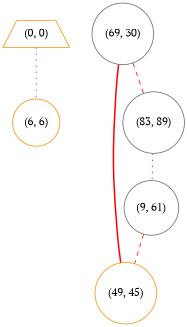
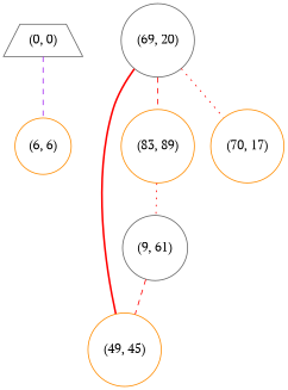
  graph {
    fontname="PT Serif"
    node [color=darkorange fontname="PT Serif" shape=circle]
    edge [color=red fontname="PT Serif" style=dashed weight=1]
-   "(0, 0)" [shape=trapezium]
+   "(0, 0)" [color=gray40 shape=trapezium]
    "(6, 6)"
    "(9, 61)" [color=gray40]
    "(49, 45)"
-   "(69, 20)" [color=gray40 label="(69, 30)"]
-   "(83, 89)" [color=gray40]
-   "(0, 0)" -- "(6, 6)" [color=purple style=dotted weight=4]
+   "(69, 20)" [color=gray40]
+   "(83, 89)"
+   "(70, 17)"
+   "(0, 0)" -- "(6, 6)" [color=purple weight=4]
    "(9, 61)" -- "(49, 45)"
    "(69, 20)" -- "(49, 45)" [style=bold]
    "(69, 20)" -- "(83, 89)"
+   "(69, 20)" -- "(70, 17)" [style=dotted]
    "(83, 89)" -- "(9, 61)" [style=dotted]
  }
